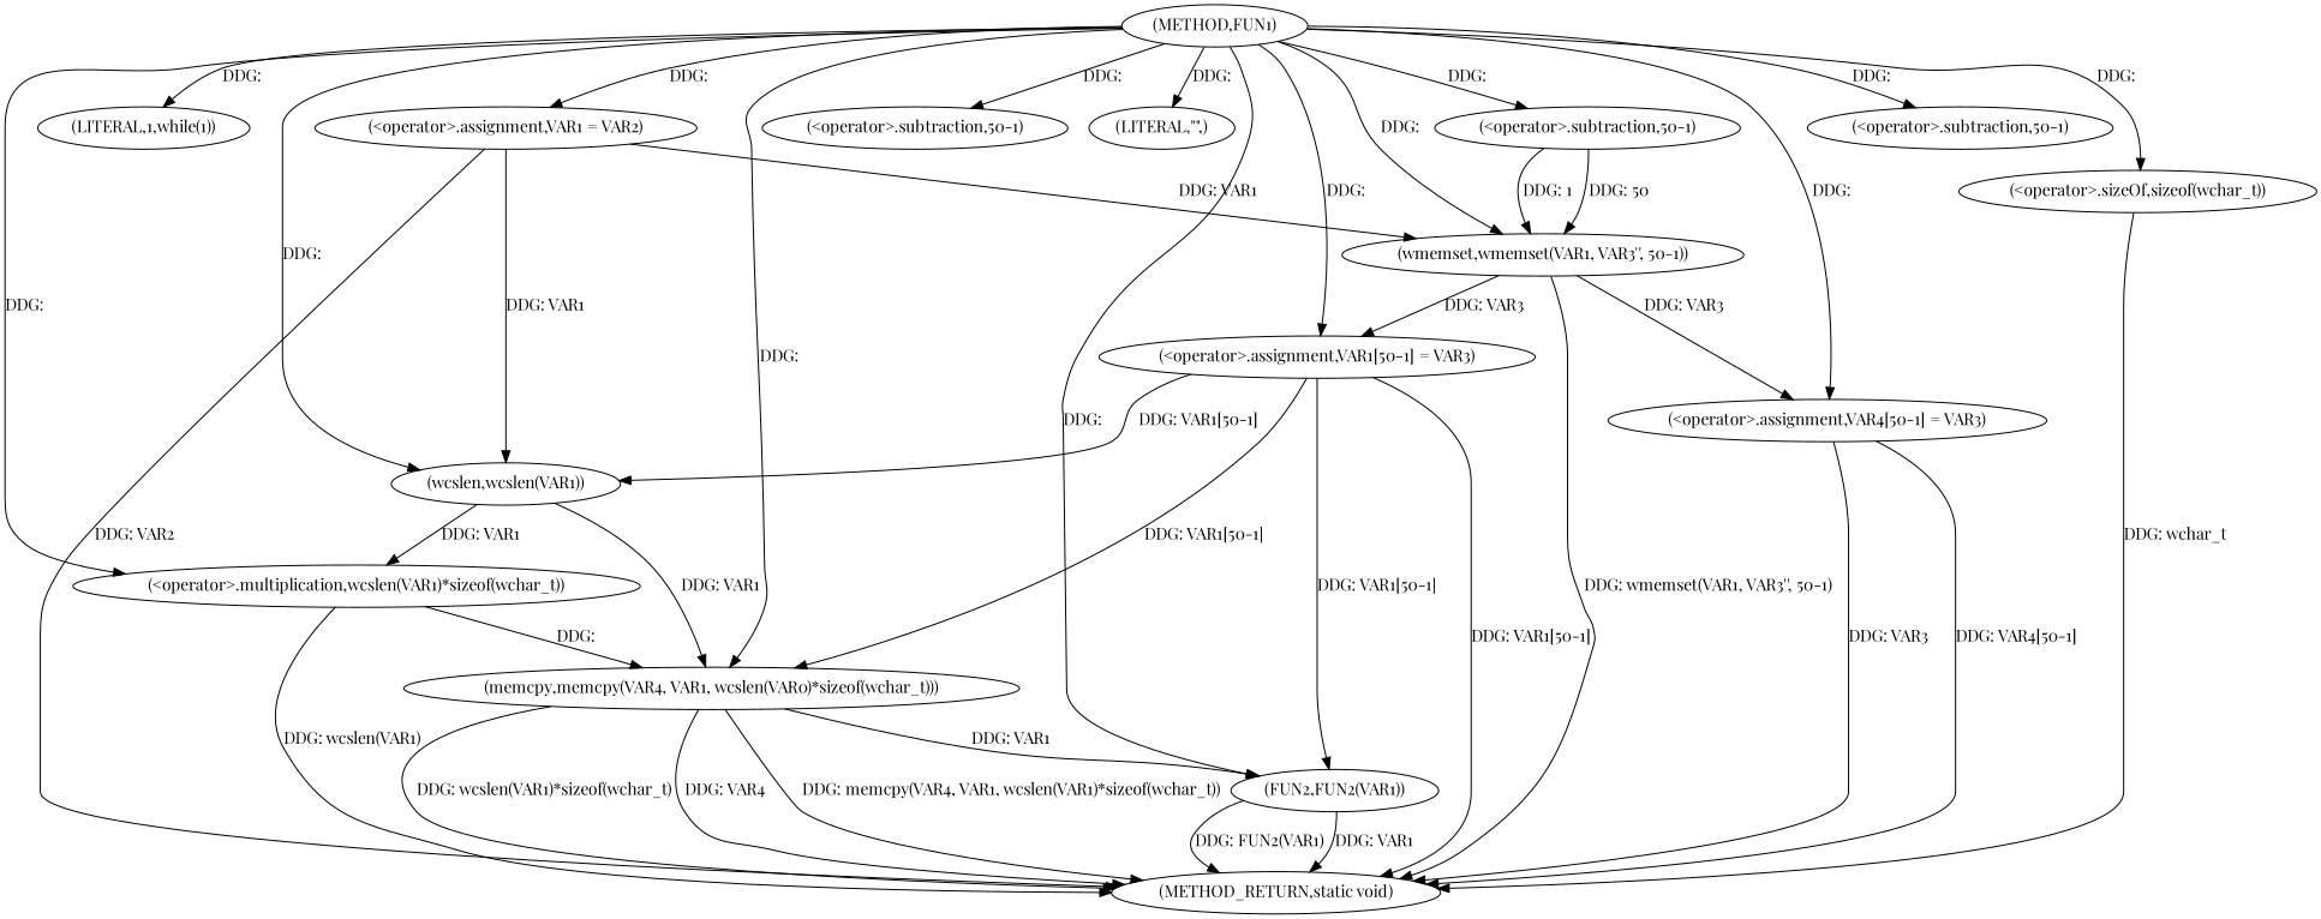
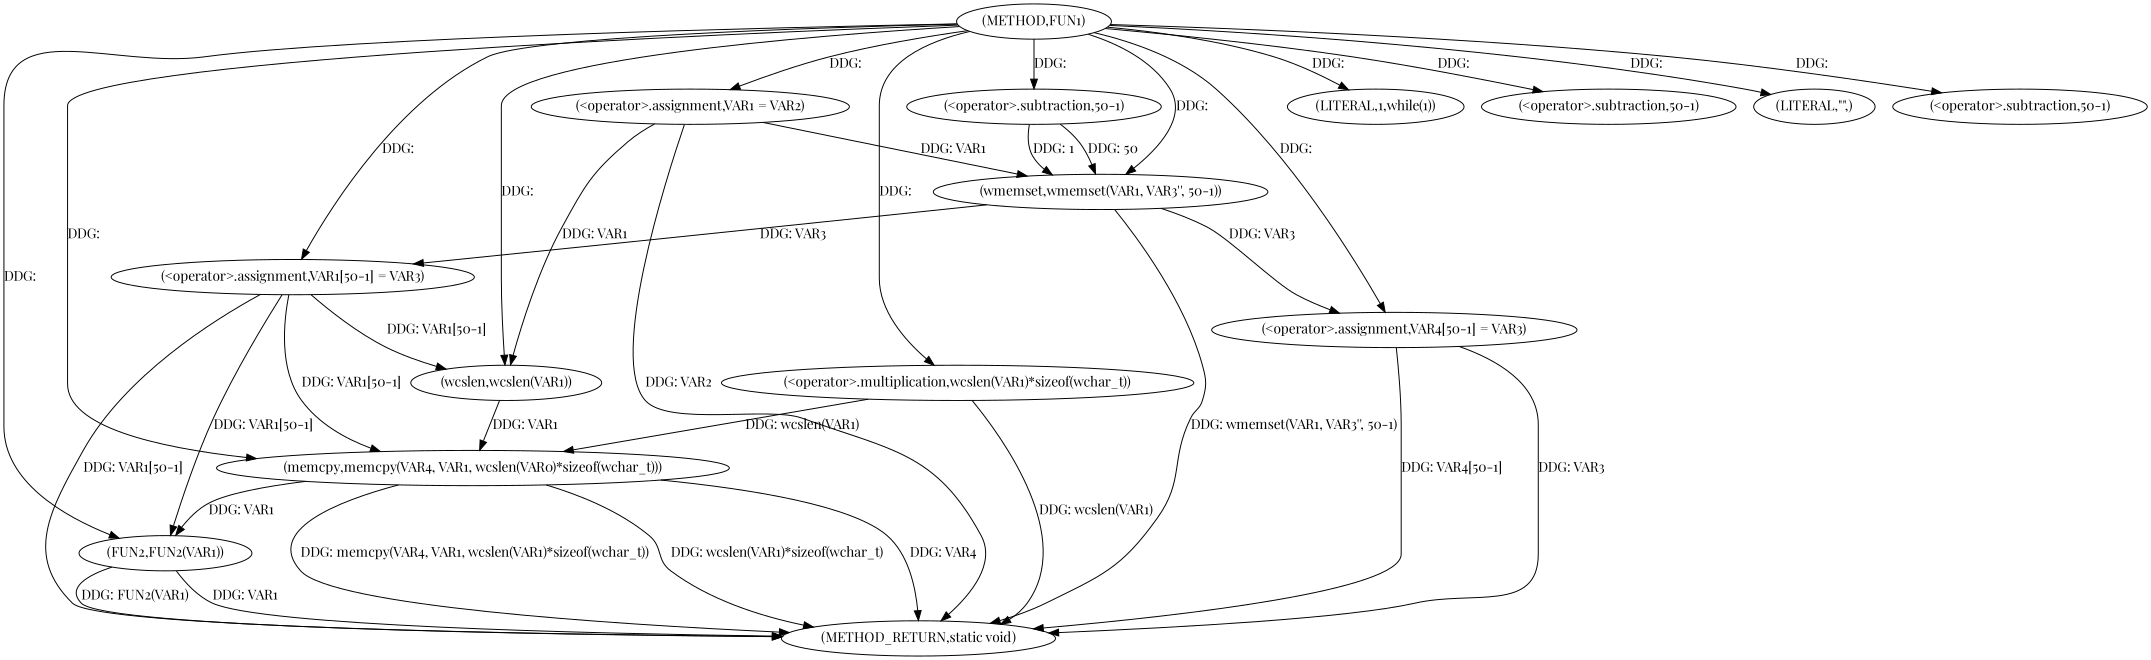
  digraph {
    fontname="Playfair Display"
    node [fontname="Playfair Display"]
    edge [fontname="Playfair Display"]
    n1 [label="(METHOD,FUN1)"]
    n2 [label="(<operator>.assignment,VAR1 = VAR2)"]
    n3 [label="(LITERAL,1,while(1))"]
    n4 [label="(wmemset,wmemset(VAR1, VAR3'', 50-1))"]
    n5 [label="(<operator>.subtraction,50-1)"]
    n6 [label="(<operator>.assignment,VAR1[50-1] = VAR3)"]
    n7 [label="(<operator>.subtraction,50-1)"]
    n8 [label="(LITERAL,\"\",)"]
    n9 [label="(memcpy,memcpy(VAR4, VAR1, wcslen(VAR0)*sizeof(wchar_t)))"]
    n10 [label="(<operator>.multiplication,wcslen(VAR1)*sizeof(wchar_t))"]
    n11 [label="(wcslen,wcslen(VAR1))"]
-   n12 [label="(<operator>.sizeOf,sizeof(wchar_t))"]
    n13 [label="(<operator>.assignment,VAR4[50-1] = VAR3)"]
    n14 [label="(<operator>.subtraction,50-1)"]
    n15 [label="(FUN2,FUN2(VAR1))"]
    n16 [label="(METHOD_RETURN,static void)"]
    n1 -> n2 [label="DDG: "]
    n1 -> n3 [label="DDG: "]
    n1 -> n4 [label="DDG: "]
    n1 -> n5 [label="DDG: "]
    n1 -> n6 [label="DDG: "]
    n1 -> n7 [label="DDG: "]
    n1 -> n8 [label="DDG: "]
    n1 -> n9 [label="DDG: "]
    n1 -> n10 [label="DDG: "]
    n1 -> n11 [label="DDG: "]
-   n1 -> n12 [label="DDG: "]
    n1 -> n13 [label="DDG: "]
    n1 -> n14 [label="DDG: "]
    n1 -> n15 [label="DDG: "]
    n2 -> n4 [label="DDG: VAR1"]
    n2 -> n11 [label="DDG: VAR1"]
    n2 -> n16 [label="DDG: VAR2"]
    n4 -> n6 [label="DDG: VAR3"]
    n4 -> n13 [label="DDG: VAR3"]
    n4 -> n16 [label="DDG: wmemset(VAR1, VAR3'', 50-1)"]
    n5 -> n4 [label="DDG: 50"]
    n5 -> n4 [label="DDG: 1"]
    n6 -> n9 [label="DDG: VAR1[50-1]"]
    n6 -> n11 [label="DDG: VAR1[50-1]"]
    n6 -> n15 [label="DDG: VAR1[50-1]"]
    n6 -> n16 [label="DDG: VAR1[50-1]"]
    n9 -> n15 [label="DDG: VAR1"]
    n9 -> n16 [label="DDG: VAR4"]
    n9 -> n16 [label="DDG: memcpy(VAR4, VAR1, wcslen(VAR1)*sizeof(wchar_t))"]
    n9 -> n16 [label="DDG: wcslen(VAR1)*sizeof(wchar_t)"]
-   n10 -> n9 [label="DDG: "]
+   n10 -> n9 [label="DDG: wcslen(VAR1)"]
    n10 -> n16 [label="DDG: wcslen(VAR1)"]
    n11 -> n9 [label="DDG: VAR1"]
-   n11 -> n10 [label="DDG: VAR1"]
-   n12 -> n16 [label="DDG: wchar_t"]
    n13 -> n16 [label="DDG: VAR3"]
    n13 -> n16 [label="DDG: VAR4[50-1]"]
    n15 -> n16 [label="DDG: VAR1"]
    n15 -> n16 [label="DDG: FUN2(VAR1)"]
  }
